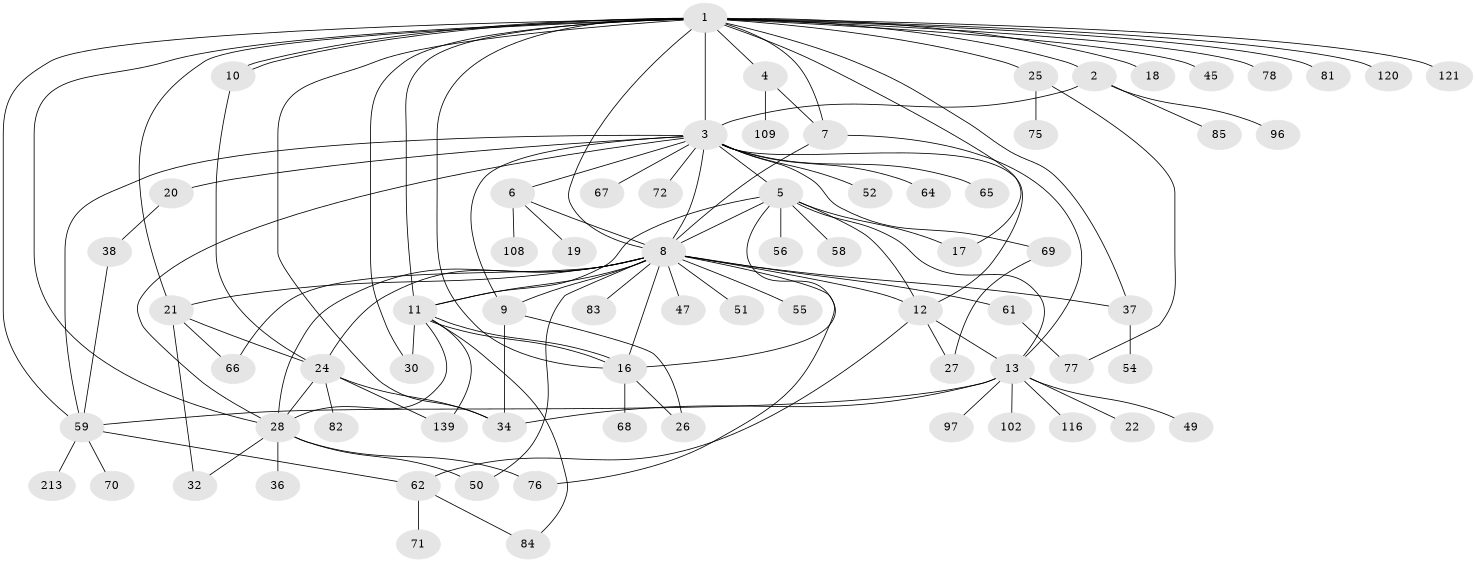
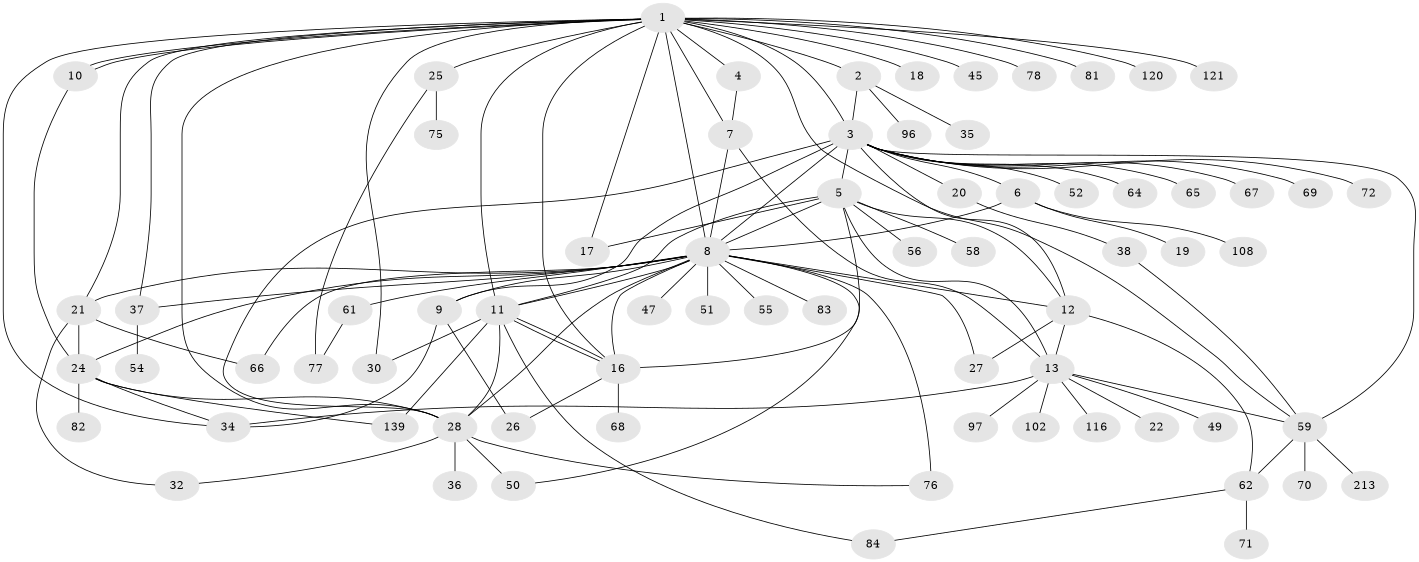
  graph {
    node [color=gray90 style=filled]
    1
    2
    3 [super="+82+14+126+106+131+93+140+118+115+92+74+79+15+23"]
    4
    7
    8 [super="+46+31+43+60+95+124+100+101+98+48"]
    10
    11 [super="+86+57+123"]
    16 [super="+144"]
    17 [super="+63"]
    18 [super="+128"]
    21 [super="+143"]
    25
    28 [super="+40+145+30+29"]
    n15 [label=30]
    34 [super="+53"]
    37 [super="+137"]
    45 [super="+138+89"]
    59
    78
    81
    120
    121
-   85
+   85 [label=35]
    96
    5
    6
    12 [super="+42+39"]
    20 [super="+73"]
    52
    64
    65
    67
    69
    72
    9
-   109
    13
    24 [super="+35"]
    27
    47
    50
    51
    55
    61
    66 [super="+134"]
    76
    83 [super="+107"]
    84
    139 [super="+142"]
    26
    68
    32 [super="+99"]
    77 [super="+94"]
    75
    36
    54
    62
    70
    n60 [label=213]
    56
    58 [super="+114"]
    19
    108
    38 [super="+88"]
    22
    49
    97
    102
    116
    n71 [label=82]
    71
    1 -- 2
    1 -- 3 [weight=2]
    1 -- 4
    1 -- 7
    1 -- 8 [weight=2]
    1 -- 10
    1 -- 10
    1 -- 11
    1 -- 16
    1 -- 17
    1 -- 18
    1 -- 21
    1 -- 25
    1 -- 28
    1 -- n15
    1 -- 34
    1 -- 37
    1 -- 45
    1 -- 59
    1 -- 78
    1 -- 81
    1 -- 120
    1 -- 121
    2 -- 3
    2 -- 85
    2 -- 96
    3 -- 8 [weight=3]
    3 -- 28
    3 -- 59
    3 -- 5
    3 -- 6
    3 -- 12
    3 -- 20
    3 -- 52
    3 -- 64
    3 -- 65
    3 -- 67
    3 -- 69
    3 -- 72
    3 -- 9 [weight=2]
    4 -- 7
-   4 -- 109
    7 -- 8
    7 -- 13
    8 -- 11
    8 -- 16
    8 -- 21
    8 -- 28 [weight=2]
    8 -- 37
    8 -- 12
    8 -- 9
    8 -- 24 [weight=2]
-   69 -- 27
+   8 -- 27
    8 -- 47
    8 -- 50
    8 -- 51
    8 -- 55
    8 -- 61
    8 -- 66
    8 -- 76 [weight=2]
    8 -- 83
    10 -- 24
    11 -- 16
    11 -- 16
    11 -- 28 [weight=2]
    11 -- n15
    11 -- 84
    11 -- 139 [weight=2]
    16 -- 26
    16 -- 68
    21 -- 24
    21 -- 66
    21 -- 32
    25 -- 77
    25 -- 75
    28 -- 50
    28 -- 76
    28 -- 32
    28 -- 36
    37 -- 54
    59 -- 62
    59 -- 70
    59 -- n60
    5 -- 8
    5 -- 11
    5 -- 16
    5 -- 17
    5 -- 12
    5 -- 13
    5 -- 56
    5 -- 58
    6 -- 8
    6 -- 19
    6 -- 108
    12 -- 13
    12 -- 27
    12 -- 62
    20 -- 38
    9 -- 34
    9 -- 26
    13 -- 34
    13 -- 59
    13 -- 22
    13 -- 49
    13 -- 97
    13 -- 102
    13 -- 116
    24 -- 28
    24 -- 34
    24 -- 139
    24 -- n71
    61 -- 77
    62 -- 84
    62 -- 71
    38 -- 59
  }
